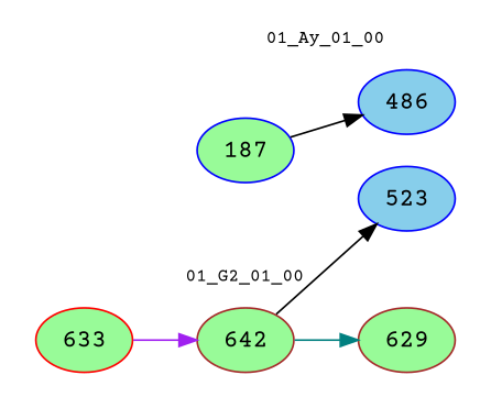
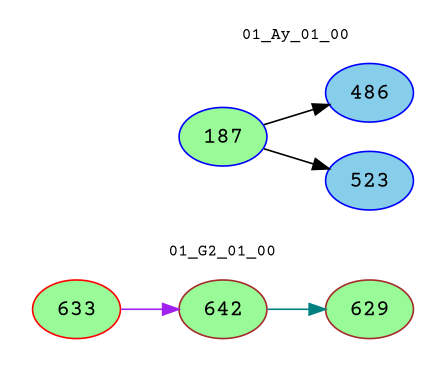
  digraph {
    fontname="Courier Prime"
    rankdir=LR
    node [color=blue fillcolor=palegreen fontname="Courier Prime" style=filled]
    edge [color=black fontname="Courier Prime"]
    n1 [label=187]
    n2 [fillcolor=skyblue label=486]
    n3 [fillcolor=skyblue label=523]
    n4 [color=red label=633]
    n5 [color=brown label=629]
    n6 [color=brown label=642]
    subgraph cluster_1 {
      color=white
      fontsize=10
      label="01_Ay_01_00"
      n1
      n2
      n3
    }
    subgraph cluster_2 {
      color=white
      fontsize=10
      label="01_G2_01_00"
      n4
      n5
      n6
    }
    n1 -> n2
-   n6 -> n3
+   n1 -> n3
    n4 -> n6 [color=purple]
    n6 -> n5 [color=teal]
  }
